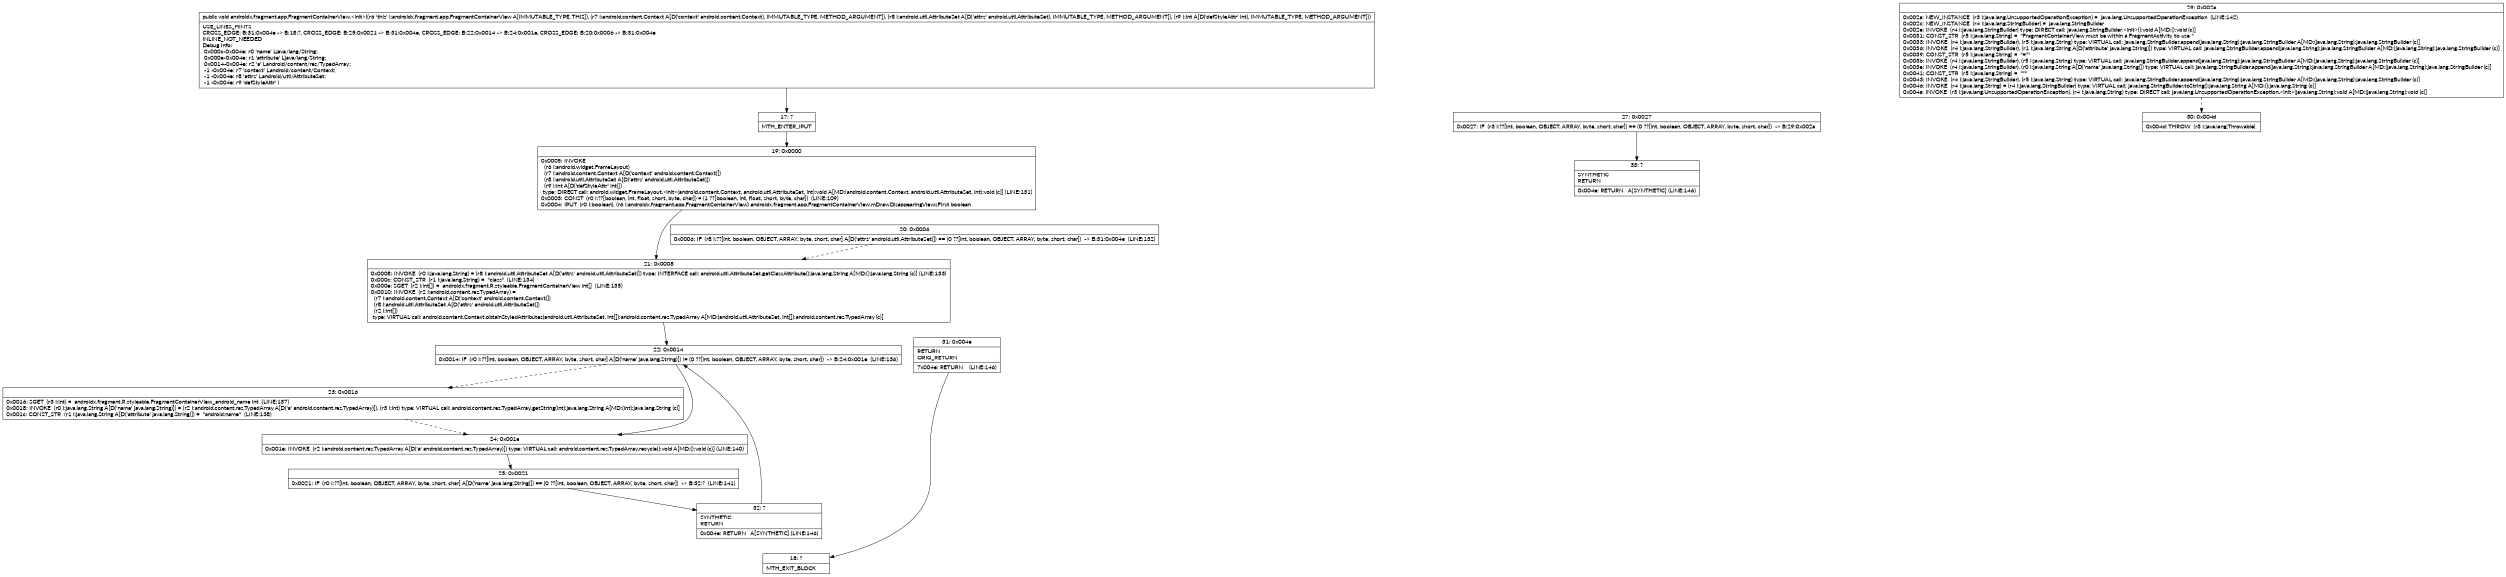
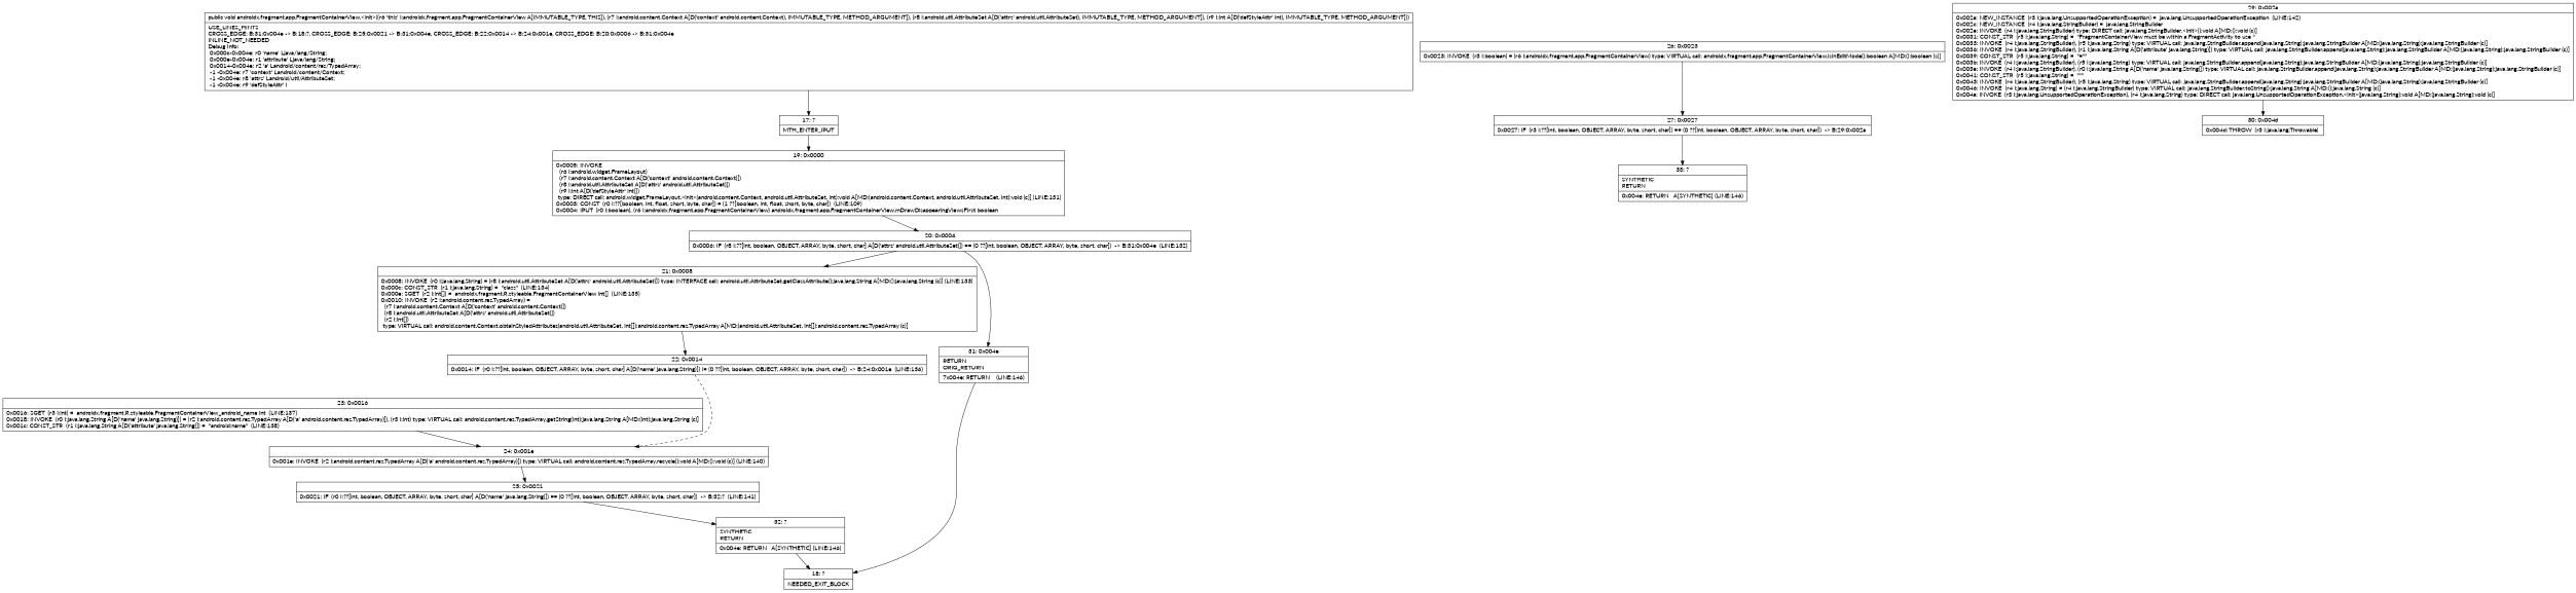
  digraph {
    fontname=Lato
    node [fontname=Lato shape=record]
    edge [fontname=Lato]
    n1 [label="{17\:\ ?|MTH_ENTER_IPUT\l}"]
    n2 [label="{19\:\ 0x0000|0x0005: INVOKE  \l  (r6 I:android.widget.FrameLayout)\l  (r7 I:android.content.Context A[D('context' android.content.Context)])\l  (r8 I:android.util.AttributeSet A[D('attrs' android.util.AttributeSet)])\l  (r9 I:int A[D('defStyleAttr' int)])\l type: DIRECT call: android.widget.FrameLayout.\<init\>(android.content.Context, android.util.AttributeSet, int):void A[MD:(android.content.Context, android.util.AttributeSet, int):void (c)] (LINE:131)\l0x0003: CONST  (r0 I:??[boolean, int, float, short, byte, char]) = (1 ??[boolean, int, float, short, byte, char])  (LINE:109)\l0x0004: IPUT  (r0 I:boolean), (r6 I:androidx.fragment.app.FragmentContainerView) androidx.fragment.app.FragmentContainerView.mDrawDisappearingViewsFirst boolean \l}"]
    n3 [label="{20\:\ 0x0006|0x0006: IF  (r8 I:??[int, boolean, OBJECT, ARRAY, byte, short, char] A[D('attrs' android.util.AttributeSet)]) == (0 ??[int, boolean, OBJECT, ARRAY, byte, short, char])  \-\> B:31:0x004e  (LINE:132)\l}"]
    n4 [label="{21\:\ 0x0008|0x0008: INVOKE  (r0 I:java.lang.String) = (r8 I:android.util.AttributeSet A[D('attrs' android.util.AttributeSet)]) type: INTERFACE call: android.util.AttributeSet.getClassAttribute():java.lang.String A[MD:():java.lang.String (c)] (LINE:133)\l0x000c: CONST_STR  (r1 I:java.lang.String) =  \"class\"  (LINE:134)\l0x000e: SGET  (r2 I:int[]) =  androidx.fragment.R.styleable.FragmentContainerView int[]  (LINE:135)\l0x0010: INVOKE  (r2 I:android.content.res.TypedArray) = \l  (r7 I:android.content.Context A[D('context' android.content.Context)])\l  (r8 I:android.util.AttributeSet A[D('attrs' android.util.AttributeSet)])\l  (r2 I:int[])\l type: VIRTUAL call: android.content.Context.obtainStyledAttributes(android.util.AttributeSet, int[]):android.content.res.TypedArray A[MD:(android.util.AttributeSet, int[]):android.content.res.TypedArray (c)]\l}"]
    n5 [label="{31\:\ 0x004e|RETURN\lORIG_RETURN\l|7x004e: RETURN    (LINE:146)\l}"]
    n6 [label="{22\:\ 0x0014|0x0014: IF  (r0 I:??[int, boolean, OBJECT, ARRAY, byte, short, char] A[D('name' java.lang.String)]) != (0 ??[int, boolean, OBJECT, ARRAY, byte, short, char])  \-\> B:24:0x001e  (LINE:136)\l}"]
-   n7 [label="{18\:\ ?|MTH_EXIT_BLOCK\l}"]
+   n7 [label="{18\:\ ?|NEEDED_EXIT_BLOCK\l}"]
    n8 [label="{23\:\ 0x0016|0x0016: SGET  (r3 I:int) =  androidx.fragment.R.styleable.FragmentContainerView_android_name int  (LINE:137)\l0x0018: INVOKE  (r0 I:java.lang.String A[D('name' java.lang.String)]) = (r2 I:android.content.res.TypedArray A[D('a' android.content.res.TypedArray)]), (r3 I:int) type: VIRTUAL call: android.content.res.TypedArray.getString(int):java.lang.String A[MD:(int):java.lang.String (c)]\l0x001c: CONST_STR  (r1 I:java.lang.String A[D('attribute' java.lang.String)]) =  \"android:name\"  (LINE:138)\l}"]
    n9 [label="{24\:\ 0x001e|0x001e: INVOKE  (r2 I:android.content.res.TypedArray A[D('a' android.content.res.TypedArray)]) type: VIRTUAL call: android.content.res.TypedArray.recycle():void A[MD:():void (c)] (LINE:140)\l}"]
    n10 [label="{25\:\ 0x0021|0x0021: IF  (r0 I:??[int, boolean, OBJECT, ARRAY, byte, short, char] A[D('name' java.lang.String)]) == (0 ??[int, boolean, OBJECT, ARRAY, byte, short, char])  \-\> B:32:?  (LINE:141)\l}"]
    n11 [label="{32\:\ ?|SYNTHETIC\lRETURN\l|0x004e: RETURN   A[SYNTHETIC] (LINE:146)\l}"]
+   n12 [label="{26\:\ 0x0023|0x0023: INVOKE  (r3 I:boolean) = (r6 I:androidx.fragment.app.FragmentContainerView) type: VIRTUAL call: androidx.fragment.app.FragmentContainerView.isInEditMode():boolean A[MD:():boolean (s)]\l}"]
    n13 [label="{27\:\ 0x0027|0x0027: IF  (r3 I:??[int, boolean, OBJECT, ARRAY, byte, short, char]) == (0 ??[int, boolean, OBJECT, ARRAY, byte, short, char])  \-\> B:29:0x002a \l}"]
    n14 [label="{33\:\ ?|SYNTHETIC\lRETURN\l|0x004e: RETURN   A[SYNTHETIC] (LINE:146)\l}"]
    n15 [label="{29\:\ 0x002a|0x002a: NEW_INSTANCE  (r3 I:java.lang.UnsupportedOperationException) =  java.lang.UnsupportedOperationException  (LINE:142)\l0x002c: NEW_INSTANCE  (r4 I:java.lang.StringBuilder) =  java.lang.StringBuilder \l0x002e: INVOKE  (r4 I:java.lang.StringBuilder) type: DIRECT call: java.lang.StringBuilder.\<init\>():void A[MD:():void (c)]\l0x0031: CONST_STR  (r5 I:java.lang.String) =  \"FragmentContainerView must be within a FragmentActivity to use \" \l0x0033: INVOKE  (r4 I:java.lang.StringBuilder), (r5 I:java.lang.String) type: VIRTUAL call: java.lang.StringBuilder.append(java.lang.String):java.lang.StringBuilder A[MD:(java.lang.String):java.lang.StringBuilder (c)]\l0x0036: INVOKE  (r4 I:java.lang.StringBuilder), (r1 I:java.lang.String A[D('attribute' java.lang.String)]) type: VIRTUAL call: java.lang.StringBuilder.append(java.lang.String):java.lang.StringBuilder A[MD:(java.lang.String):java.lang.StringBuilder (c)]\l0x0039: CONST_STR  (r5 I:java.lang.String) =  \"=\"\" \l0x003b: INVOKE  (r4 I:java.lang.StringBuilder), (r5 I:java.lang.String) type: VIRTUAL call: java.lang.StringBuilder.append(java.lang.String):java.lang.StringBuilder A[MD:(java.lang.String):java.lang.StringBuilder (c)]\l0x003e: INVOKE  (r4 I:java.lang.StringBuilder), (r0 I:java.lang.String A[D('name' java.lang.String)]) type: VIRTUAL call: java.lang.StringBuilder.append(java.lang.String):java.lang.StringBuilder A[MD:(java.lang.String):java.lang.StringBuilder (c)]\l0x0041: CONST_STR  (r5 I:java.lang.String) =  \"\"\" \l0x0043: INVOKE  (r4 I:java.lang.StringBuilder), (r5 I:java.lang.String) type: VIRTUAL call: java.lang.StringBuilder.append(java.lang.String):java.lang.StringBuilder A[MD:(java.lang.String):java.lang.StringBuilder (c)]\l0x0046: INVOKE  (r4 I:java.lang.String) = (r4 I:java.lang.StringBuilder) type: VIRTUAL call: java.lang.StringBuilder.toString():java.lang.String A[MD:():java.lang.String (c)]\l0x004a: INVOKE  (r3 I:java.lang.UnsupportedOperationException), (r4 I:java.lang.String) type: DIRECT call: java.lang.UnsupportedOperationException.\<init\>(java.lang.String):void A[MD:(java.lang.String):void (c)]\l}"]
    n16 [label="{30\:\ 0x004d|0x004d: THROW  (r3 I:java.lang.Throwable) \l}"]
    n17 [label="{public void androidx.fragment.app.FragmentContainerView.\<init\>((r6 'this' I:androidx.fragment.app.FragmentContainerView A[IMMUTABLE_TYPE, THIS]), (r7 I:android.content.Context A[D('context' android.content.Context), IMMUTABLE_TYPE, METHOD_ARGUMENT]), (r8 I:android.util.AttributeSet A[D('attrs' android.util.AttributeSet), IMMUTABLE_TYPE, METHOD_ARGUMENT]), (r9 I:int A[D('defStyleAttr' int), IMMUTABLE_TYPE, METHOD_ARGUMENT]))  | USE_LINES_HINTS\lCROSS_EDGE: B:31:0x004e \-\> B:18:?, CROSS_EDGE: B:25:0x0021 \-\> B:31:0x004e, CROSS_EDGE: B:22:0x0014 \-\> B:24:0x001e, CROSS_EDGE: B:20:0x0006 \-\> B:31:0x004e\lINLINE_NOT_NEEDED\lDebug Info:\l  0x000c\-0x004e: r0 'name' Ljava\/lang\/String;\l  0x000e\-0x004e: r1 'attribute' Ljava\/lang\/String;\l  0x0014\-0x004e: r2 'a' Landroid\/content\/res\/TypedArray;\l  \-1 \-0x004e: r7 'context' Landroid\/content\/Context;\l  \-1 \-0x004e: r8 'attrs' Landroid\/util\/AttributeSet;\l  \-1 \-0x004e: r9 'defStyleAttr' I\l}"]
    n1 -> n2
-   n2 -> n4
-   n3 -> n4 [style=dashed]
+   n2 -> n3
+   n3 -> n4 [style=solid]
+   n3 -> n5
    n4 -> n6
    n5 -> n7
-   n6 -> n8 [style=dashed]
-   n6 -> n9
-   n8 -> n9 [style=dashed]
+   n6 -> n9 [style=dashed]
+   n8 -> n9
    n9 -> n10
    n10 -> n11
-   n11 -> n6
+   n11 -> n7
+   n12 -> n13
    n13 -> n14 [style=solid]
-   n15 -> n16 [style=dashed]
+   n15 -> n16
    n17 -> n1
  }
